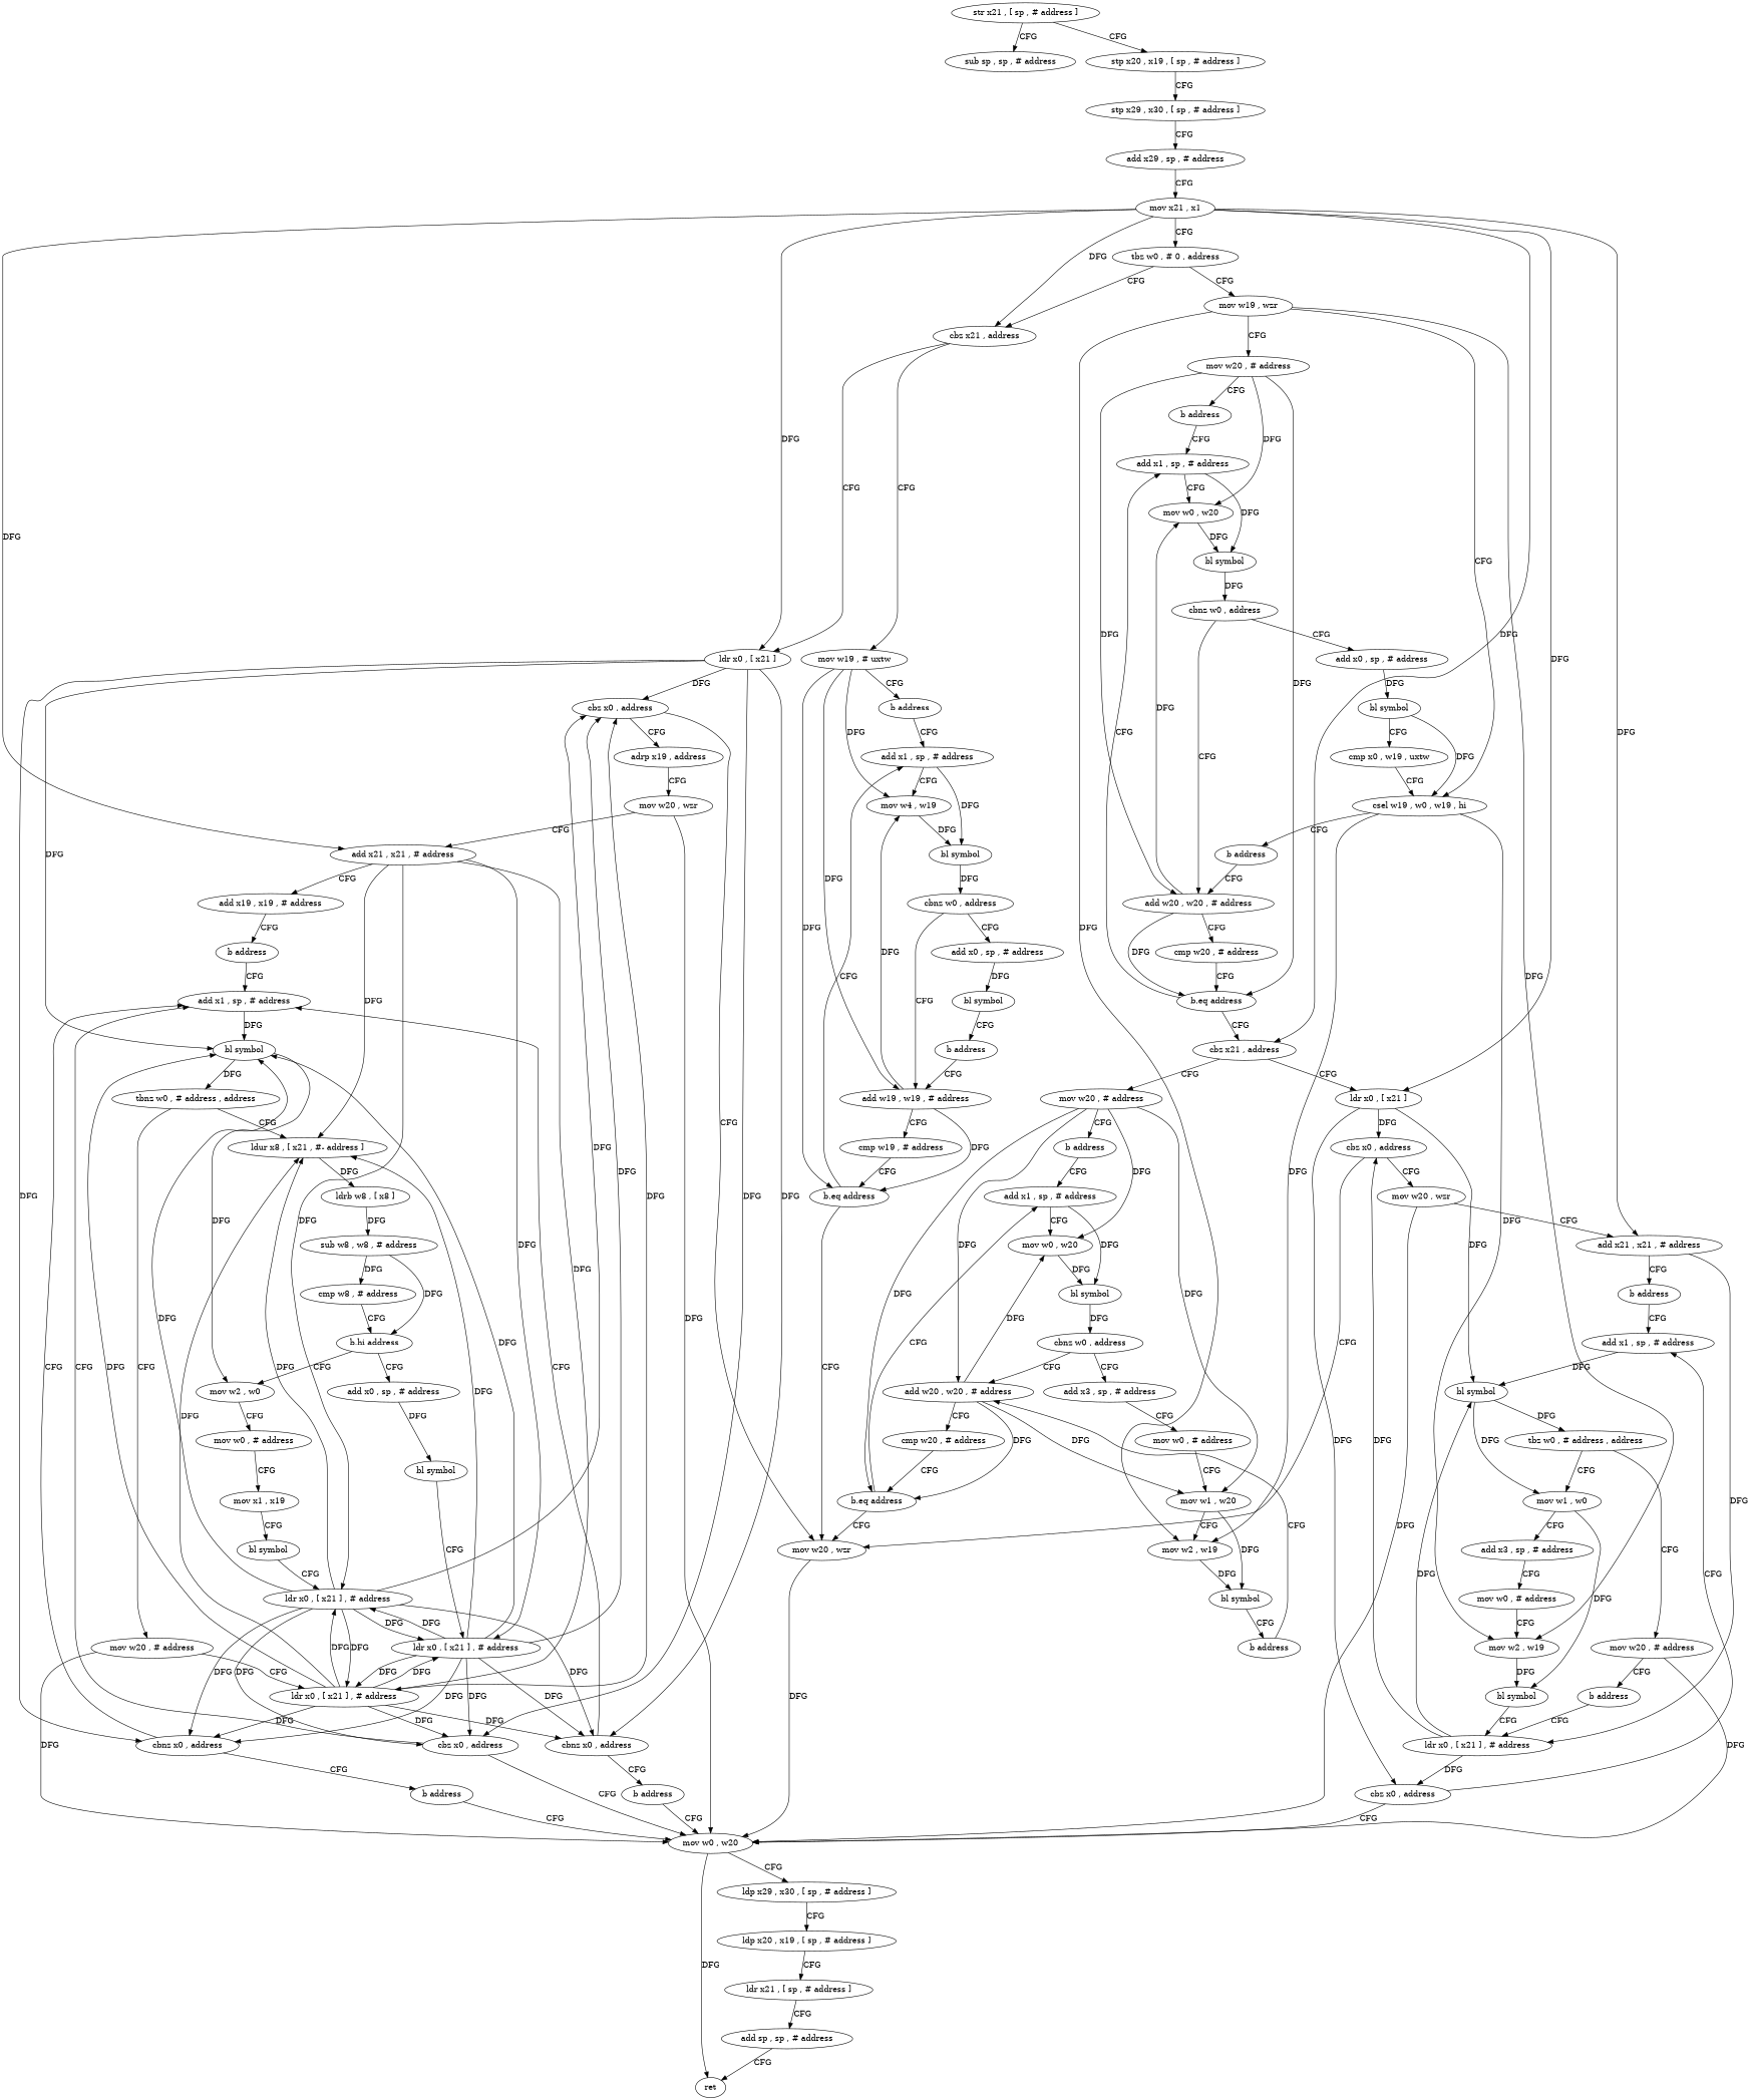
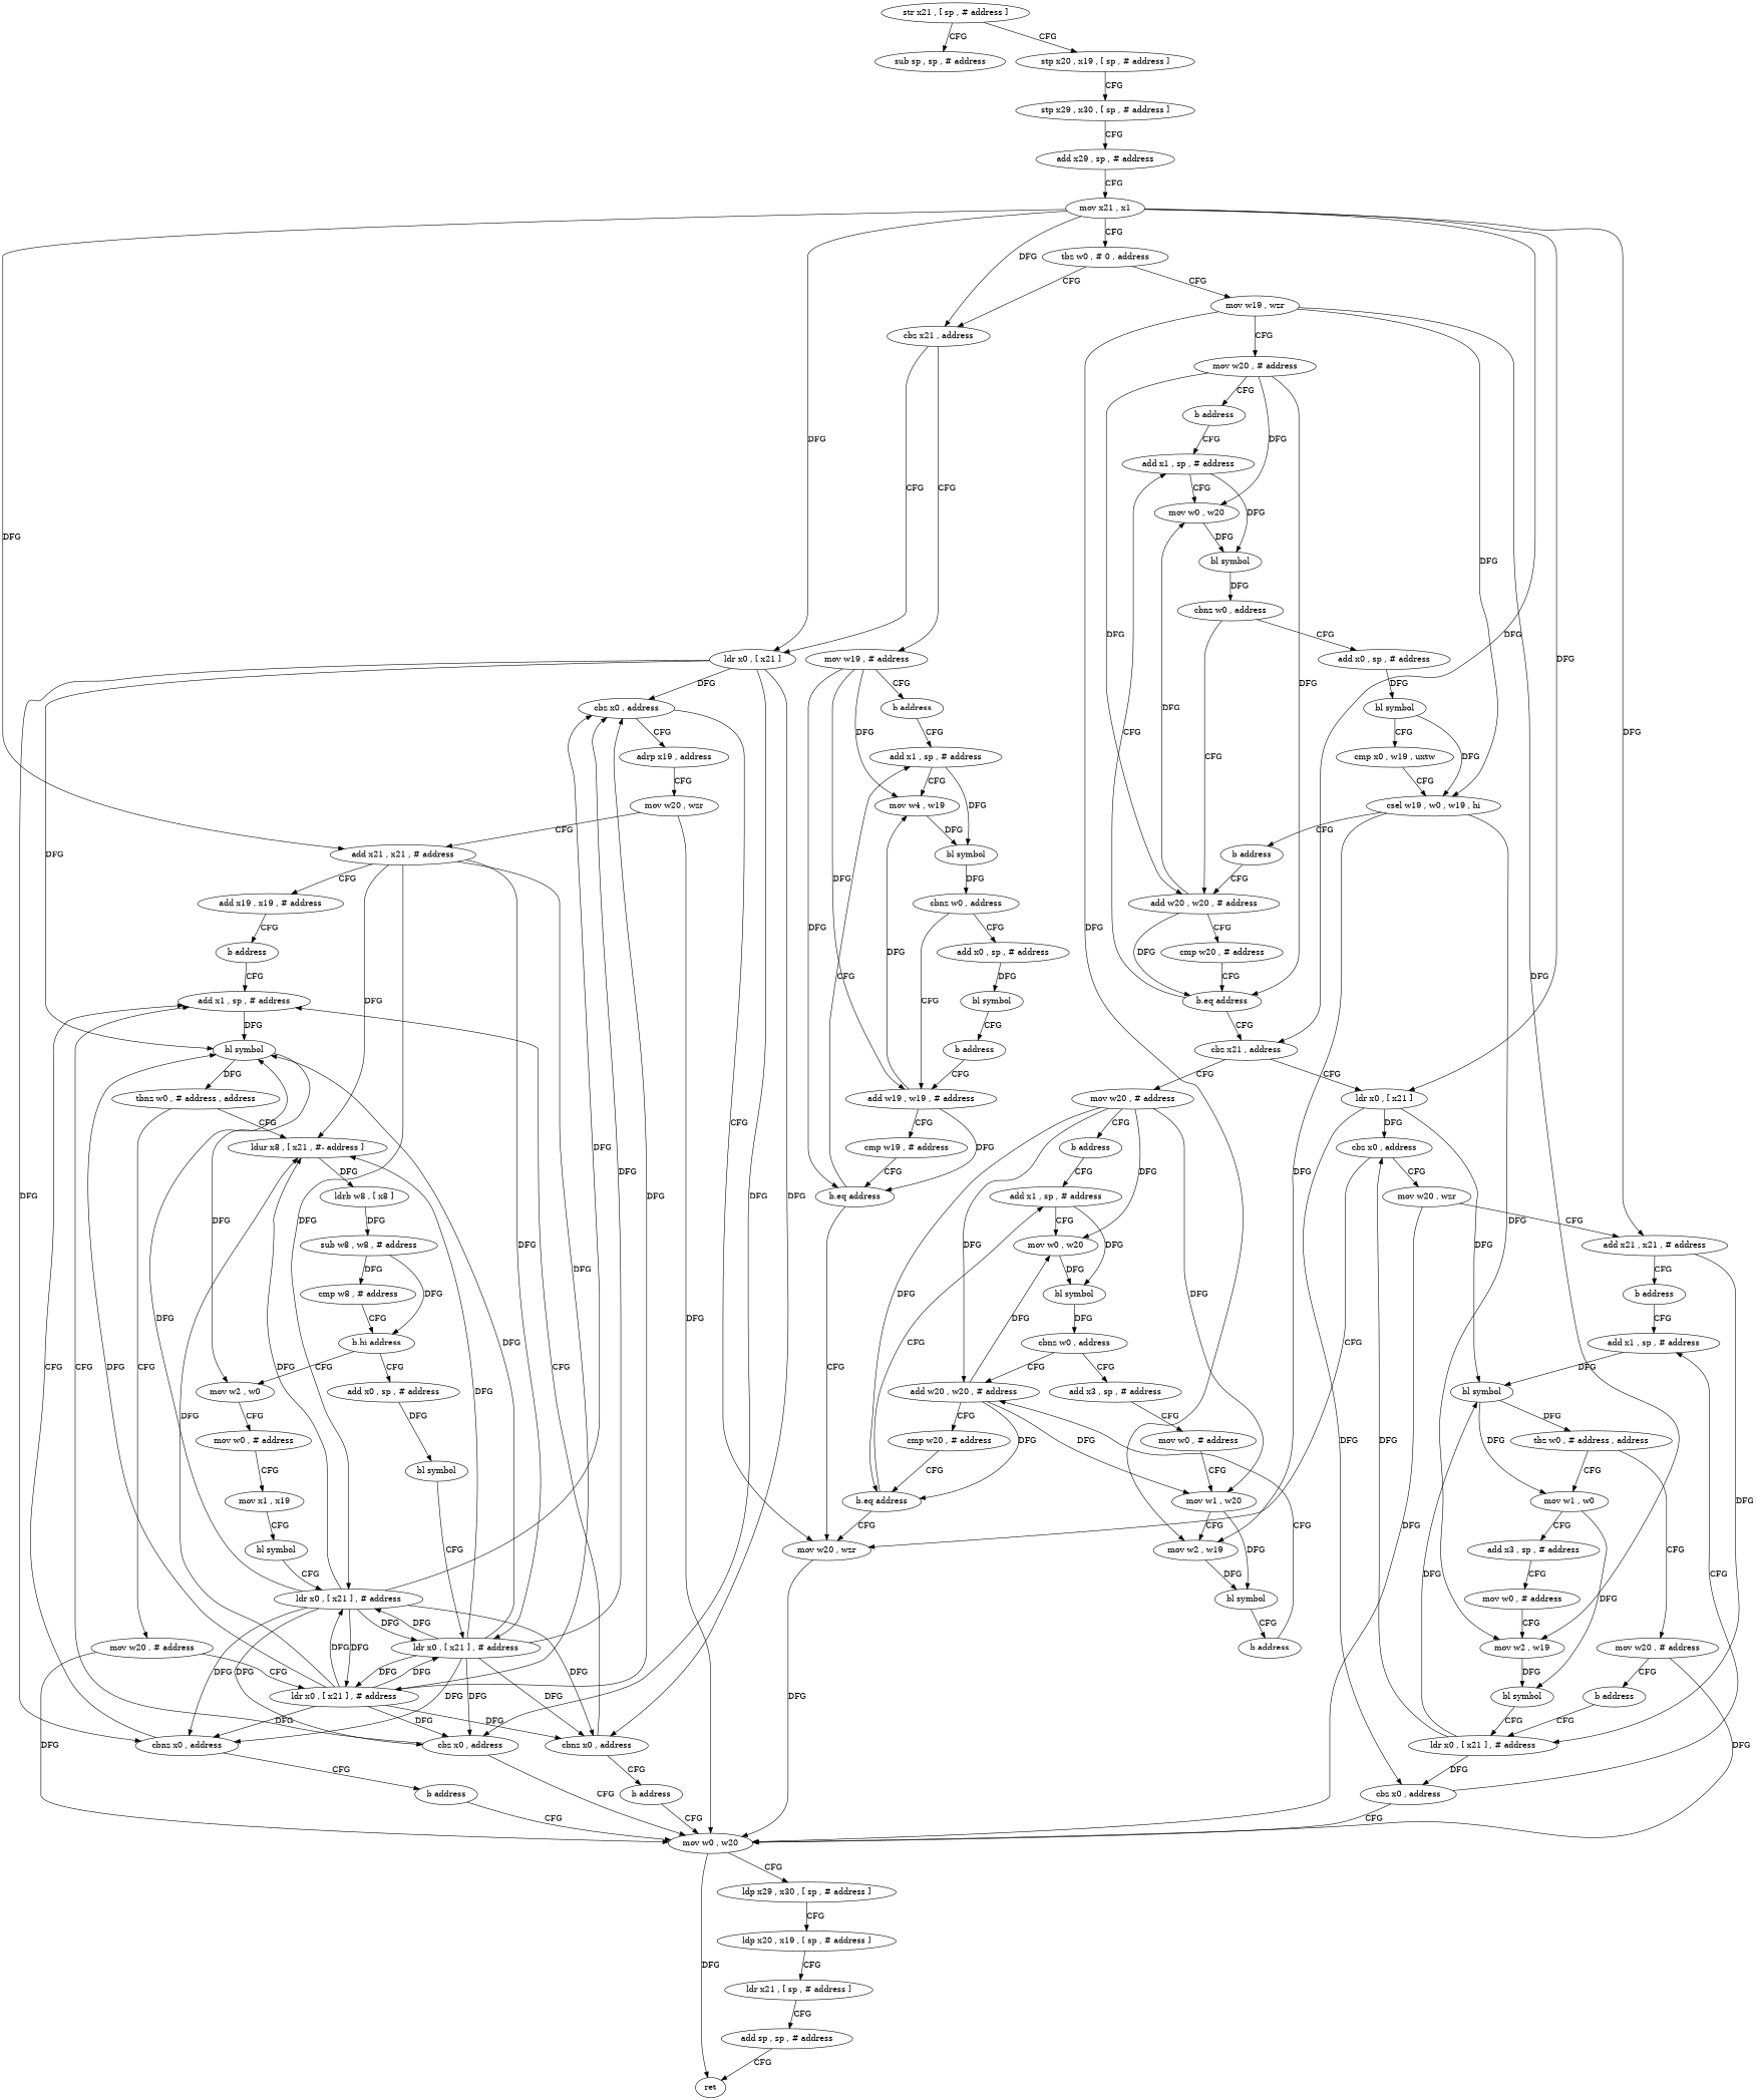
  digraph {
    n1 [label="sub sp , sp , # address"]
    n2 [label="str x21 , [ sp , # address ]"]
    n3 [label="stp x20 , x19 , [ sp , # address ]"]
    n4 [label="stp x29 , x30 , [ sp , # address ]"]
    n5 [label="add x29 , sp , # address"]
    n6 [label="mov x21 , x1"]
    n7 [label="tbz w0 , # 0 , address"]
    n8 [label="cbz x21 , address"]
    n9 [label="ldr x0 , [ x21 ]"]
    n10 [label="add x21 , x21 , # address"]
    n11 [label="cbz x21 , address"]
    n12 [label="ldr x0 , [ x21 ]"]
    n13 [label="add x21 , x21 , # address"]
    n14 [label="mov w19 , wzr"]
-   n15 [label="mov w19 , # uxtw"]
+   n15 [label="mov w19 , # address"]
    n16 [label="cbz x0 , address"]
    n17 [label="bl symbol"]
    n18 [label="cbz x0 , address"]
    n19 [label="cbnz x0 , address"]
    n20 [label="cbnz x0 , address"]
    n21 [label="add x19 , x19 , # address"]
    n22 [label="ldur x8 , [ x21 , #- address ]"]
    n23 [label="ldr x0 , [ x21 ] , # address"]
    n24 [label="ldr x0 , [ x21 ] , # address"]
    n25 [label="ldr x0 , [ x21 ] , # address"]
    n26 [label="mov w20 , # address"]
    n27 [label="cbz x0 , address"]
    n28 [label="bl symbol"]
    n29 [label="cbz x0 , address"]
    n30 [label="b address"]
    n31 [label="ldr x0 , [ x21 ] , # address"]
    n32 [label="mov w20 , # address"]
    n33 [label="csel w19 , w0 , w19 , hi"]
    n34 [label="mov w2 , w19"]
    n35 [label="mov w2 , w19"]
    n36 [label="b address"]
    n37 [label="mov w4 , w19"]
    n38 [label="add w19 , w19 , # address"]
    n39 [label="b.eq address"]
    n40 [label="b address"]
    n41 [label="mov w0 , w20"]
    n42 [label="add w20 , w20 , # address"]
    n43 [label="b.eq address"]
    n44 [label="b address"]
    n45 [label="bl symbol"]
    n46 [label="bl symbol"]
    n47 [label="add x1 , sp , # address"]
    n48 [label="bl symbol"]
    n49 [label="cmp w19 , # address"]
    n50 [label="mov w20 , wzr"]
    n51 [label="adrp x19 , address"]
    n52 [label="tbnz w0 , # address , address"]
    n53 [label="mov w2 , w0"]
    n54 [label="mov w0 , w20"]
    n55 [label="add x1 , sp , # address"]
    n56 [label="b address"]
    n57 [label="b address"]
    n58 [label="add x1 , sp , # address"]
    n59 [label="bl symbol"]
    n60 [label="cmp w20 , # address"]
    n61 [label="cbnz w0 , address"]
    n62 [label="cbnz w0 , address"]
    n63 [label="mov w20 , wzr"]
    n64 [label="ldp x29 , x30 , [ sp , # address ]"]
    n65 [label=ret]
    n66 [label="add x0 , sp , # address"]
    n67 [label="bl symbol"]
    n68 [label="cmp x0 , w19 , uxtw"]
    n69 [label="add x0 , sp , # address"]
    n70 [label="bl symbol"]
    n71 [label="b address"]
    n72 [label="ldp x20 , x19 , [ sp , # address ]"]
    n73 [label="b address"]
    n74 [label="ldrb w8 , [ x8 ]"]
    n75 [label="b address"]
    n76 [label="mov w0 , w20"]
    n77 [label="add w20 , w20 , # address"]
    n78 [label="b.eq address"]
    n79 [label="mov w1 , w20"]
    n80 [label="mov w20 , # address"]
    n81 [label="mov w0 , # address"]
    n82 [label="sub w8 , w8 , # address"]
    n83 [label="add x1 , sp , # address"]
    n84 [label="bl symbol"]
    n85 [label="cmp w20 , # address"]
    n86 [label="mov w20 , wzr"]
    n87 [label="tbz w0 , # address , address"]
    n88 [label="mov w1 , w0"]
    n89 [label="add x1 , sp , # address"]
    n90 [label="cmp w8 , # address"]
    n91 [label="b.hi address"]
    n92 [label="add x0 , sp , # address"]
    n93 [label="bl symbol"]
    n94 [label="mov x1 , x19"]
    n95 [label="cbnz w0 , address"]
    n96 [label="ldr x21 , [ sp , # address ]"]
    n97 [label="add sp , sp , # address"]
    n98 [label="bl symbol"]
    n99 [label="add x3 , sp , # address"]
    n100 [label="mov w0 , # address"]
    n101 [label="b address"]
    n102 [label="mov w20 , # address"]
    n103 [label="add x3 , sp , # address"]
    n104 [label="b address"]
    n105 [label="mov w0 , # address"]
    n2 -> n1 [label=CFG]
    n2 -> n3 [label=CFG]
    n3 -> n4 [label=CFG]
    n4 -> n5 [label=CFG]
    n5 -> n6 [label=CFG]
    n6 -> n7 [label=CFG]
    n6 -> n8 [label=DFG]
    n6 -> n9 [label=DFG]
    n6 -> n10 [label=DFG]
    n6 -> n11 [label=DFG]
    n6 -> n12 [label=DFG]
    n6 -> n13 [label=DFG]
    n7 -> n8 [label=CFG]
    n7 -> n14 [label=CFG]
    n8 -> n9 [label=CFG]
    n8 -> n15 [label=CFG]
    n9 -> n16 [label=DFG]
    n9 -> n17 [label=DFG]
    n9 -> n18 [label=DFG]
    n9 -> n19 [label=DFG]
    n9 -> n20 [label=DFG]
    n10 -> n21 [label=CFG]
    n10 -> n22 [label=DFG]
    n10 -> n23 [label=DFG]
    n10 -> n24 [label=DFG]
    n10 -> n25 [label=DFG]
    n11 -> n12 [label=CFG]
    n11 -> n26 [label=CFG]
    n12 -> n27 [label=DFG]
    n12 -> n28 [label=DFG]
    n12 -> n29 [label=DFG]
    n13 -> n30 [label=CFG]
    n13 -> n31 [label=DFG]
    n14 -> n32 [label=CFG]
-   n14 -> n33 [label=CFG]
+   n14 -> n33 [label=DFG]
    n14 -> n34 [label=DFG]
    n14 -> n35 [label=DFG]
    n15 -> n36 [label=CFG]
    n15 -> n37 [label=DFG]
    n15 -> n38 [label=DFG]
    n15 -> n39 [label=DFG]
    n16 -> n50 [label=CFG]
    n16 -> n51 [label=CFG]
    n17 -> n52 [label=DFG]
    n17 -> n53 [label=DFG]
    n18 -> n54 [label=CFG]
    n18 -> n55 [label=CFG]
    n19 -> n55 [label=CFG]
    n19 -> n56 [label=CFG]
    n20 -> n55 [label=CFG]
    n20 -> n57 [label=CFG]
    n21 -> n73 [label=CFG]
    n22 -> n74 [label=DFG]
    n23 -> n16 [label=DFG]
    n23 -> n17 [label=DFG]
    n23 -> n18 [label=DFG]
    n23 -> n19 [label=DFG]
    n23 -> n20 [label=DFG]
    n23 -> n22 [label=DFG]
    n23 -> n24 [label=DFG]
    n23 -> n25 [label=DFG]
    n24 -> n16 [label=DFG]
    n24 -> n17 [label=DFG]
    n24 -> n18 [label=DFG]
    n24 -> n19 [label=DFG]
    n24 -> n20 [label=DFG]
    n24 -> n22 [label=DFG]
    n24 -> n23 [label=DFG]
    n24 -> n25 [label=DFG]
    n25 -> n16 [label=DFG]
    n25 -> n17 [label=DFG]
    n25 -> n18 [label=DFG]
    n25 -> n19 [label=DFG]
    n25 -> n20 [label=DFG]
    n25 -> n22 [label=DFG]
    n25 -> n23 [label=DFG]
    n25 -> n24 [label=DFG]
    n26 -> n75 [label=CFG]
    n26 -> n76 [label=DFG]
    n26 -> n77 [label=DFG]
    n26 -> n78 [label=DFG]
    n26 -> n79 [label=DFG]
    n27 -> n50 [label=CFG]
    n27 -> n86 [label=CFG]
    n28 -> n87 [label=DFG]
    n28 -> n88 [label=DFG]
    n29 -> n54 [label=CFG]
    n29 -> n89 [label=CFG]
    n30 -> n89 [label=CFG]
    n31 -> n27 [label=DFG]
    n31 -> n28 [label=DFG]
    n31 -> n29 [label=DFG]
    n32 -> n40 [label=CFG]
    n32 -> n41 [label=DFG]
    n32 -> n42 [label=DFG]
    n32 -> n43 [label=DFG]
    n33 -> n34 [label=DFG]
    n33 -> n35 [label=DFG]
    n33 -> n44 [label=CFG]
    n34 -> n45 [label=DFG]
    n35 -> n46 [label=DFG]
    n36 -> n47 [label=CFG]
    n37 -> n48 [label=DFG]
    n38 -> n37 [label=DFG]
    n38 -> n39 [label=DFG]
    n38 -> n49 [label=CFG]
    n39 -> n47 [label=CFG]
    n39 -> n50 [label=CFG]
    n40 -> n58 [label=CFG]
    n41 -> n59 [label=DFG]
    n42 -> n41 [label=DFG]
    n42 -> n43 [label=DFG]
    n42 -> n60 [label=CFG]
    n43 -> n11 [label=CFG]
    n43 -> n58 [label=CFG]
    n44 -> n42 [label=CFG]
    n45 -> n101 [label=CFG]
    n46 -> n31 [label=CFG]
    n47 -> n37 [label=CFG]
    n47 -> n48 [label=DFG]
    n48 -> n62 [label=DFG]
    n49 -> n39 [label=CFG]
    n50 -> n54 [label=DFG]
    n51 -> n63 [label=CFG]
    n52 -> n22 [label=CFG]
    n52 -> n80 [label=CFG]
    n53 -> n81 [label=CFG]
    n54 -> n64 [label=CFG]
    n54 -> n65 [label=DFG]
    n55 -> n17 [label=DFG]
    n56 -> n54 [label=CFG]
    n57 -> n54 [label=CFG]
    n58 -> n41 [label=CFG]
    n58 -> n59 [label=DFG]
    n59 -> n61 [label=DFG]
    n60 -> n43 [label=CFG]
    n61 -> n42 [label=CFG]
    n61 -> n66 [label=CFG]
    n62 -> n38 [label=CFG]
    n62 -> n69 [label=CFG]
    n63 -> n10 [label=CFG]
    n63 -> n54 [label=DFG]
    n64 -> n72 [label=CFG]
    n66 -> n67 [label=DFG]
    n67 -> n33 [label=DFG]
    n67 -> n68 [label=CFG]
    n68 -> n33 [label=CFG]
    n69 -> n70 [label=DFG]
    n70 -> n71 [label=CFG]
    n71 -> n38 [label=CFG]
    n72 -> n96 [label=CFG]
    n73 -> n55 [label=CFG]
    n74 -> n82 [label=DFG]
    n75 -> n83 [label=CFG]
    n76 -> n84 [label=DFG]
    n77 -> n76 [label=DFG]
    n77 -> n78 [label=DFG]
    n77 -> n79 [label=DFG]
    n77 -> n85 [label=CFG]
    n78 -> n50 [label=CFG]
    n78 -> n83 [label=CFG]
    n79 -> n34 [label=CFG]
    n79 -> n45 [label=DFG]
    n80 -> n23 [label=CFG]
    n80 -> n54 [label=DFG]
    n81 -> n94 [label=CFG]
    n82 -> n90 [label=DFG]
    n82 -> n91 [label=DFG]
    n83 -> n76 [label=CFG]
    n83 -> n84 [label=DFG]
    n84 -> n95 [label=DFG]
    n85 -> n78 [label=CFG]
    n86 -> n13 [label=CFG]
    n86 -> n54 [label=DFG]
    n87 -> n88 [label=CFG]
    n87 -> n102 [label=CFG]
    n88 -> n46 [label=DFG]
    n88 -> n103 [label=CFG]
    n89 -> n28 [label=DFG]
    n90 -> n91 [label=CFG]
    n91 -> n53 [label=CFG]
    n91 -> n92 [label=CFG]
    n92 -> n93 [label=DFG]
    n93 -> n25 [label=CFG]
    n94 -> n98 [label=CFG]
    n95 -> n77 [label=CFG]
    n95 -> n99 [label=CFG]
    n96 -> n97 [label=CFG]
    n97 -> n65 [label=CFG]
    n98 -> n24 [label=CFG]
    n99 -> n100 [label=CFG]
    n100 -> n79 [label=CFG]
    n101 -> n77 [label=CFG]
    n102 -> n54 [label=DFG]
    n102 -> n104 [label=CFG]
    n103 -> n105 [label=CFG]
    n104 -> n31 [label=CFG]
    n105 -> n35 [label=CFG]
  }
